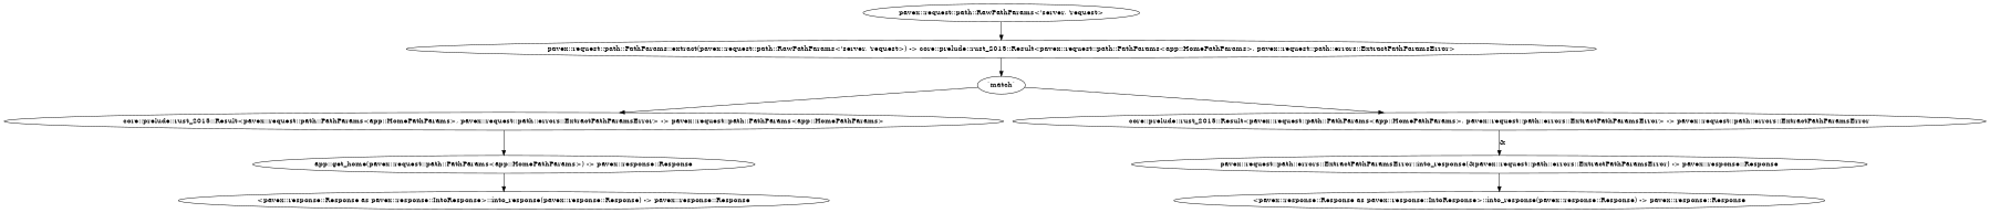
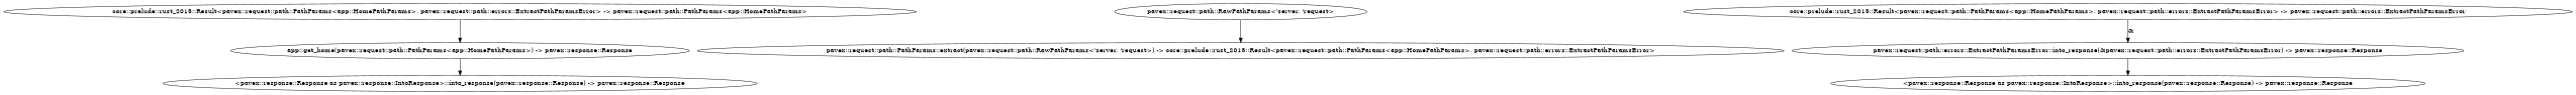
  digraph {
    n1 [label="app::get_home(pavex::request::path::PathParams<app::HomePathParams>) -> pavex::response::Response"]
    n2 [label="<pavex::response::Response as pavex::response::IntoResponse>::into_response(pavex::response::Response) -> pavex::response::Response"]
    n3 [label="core::prelude::rust_2015::Result<pavex::request::path::PathParams<app::HomePathParams>, pavex::request::path::errors::ExtractPathParamsError> -> pavex::request::path::PathParams<app::HomePathParams>"]
    n4 [label="pavex::request::path::PathParams::extract(pavex::request::path::RawPathParams<'server, 'request>) -> core::prelude::rust_2015::Result<pavex::request::path::PathParams<app::HomePathParams>, pavex::request::path::errors::ExtractPathParamsError>"]
-   n5 [label="`match`"]
    n6 [label="pavex::request::path::RawPathParams<'server, 'request>"]
    n7 [label="core::prelude::rust_2015::Result<pavex::request::path::PathParams<app::HomePathParams>, pavex::request::path::errors::ExtractPathParamsError> -> pavex::request::path::errors::ExtractPathParamsError"]
    n8 [label="pavex::request::path::errors::ExtractPathParamsError::into_response(&pavex::request::path::errors::ExtractPathParamsError) -> pavex::response::Response"]
    n9 [label="<pavex::response::Response as pavex::response::IntoResponse>::into_response(pavex::response::Response) -> pavex::response::Response"]
    n1 -> n2
    n3 -> n1
-   n4 -> n5
-   n5 -> n3
-   n5 -> n7
    n6 -> n4
    n7 -> n8 [label="&"]
    n8 -> n9
  }
